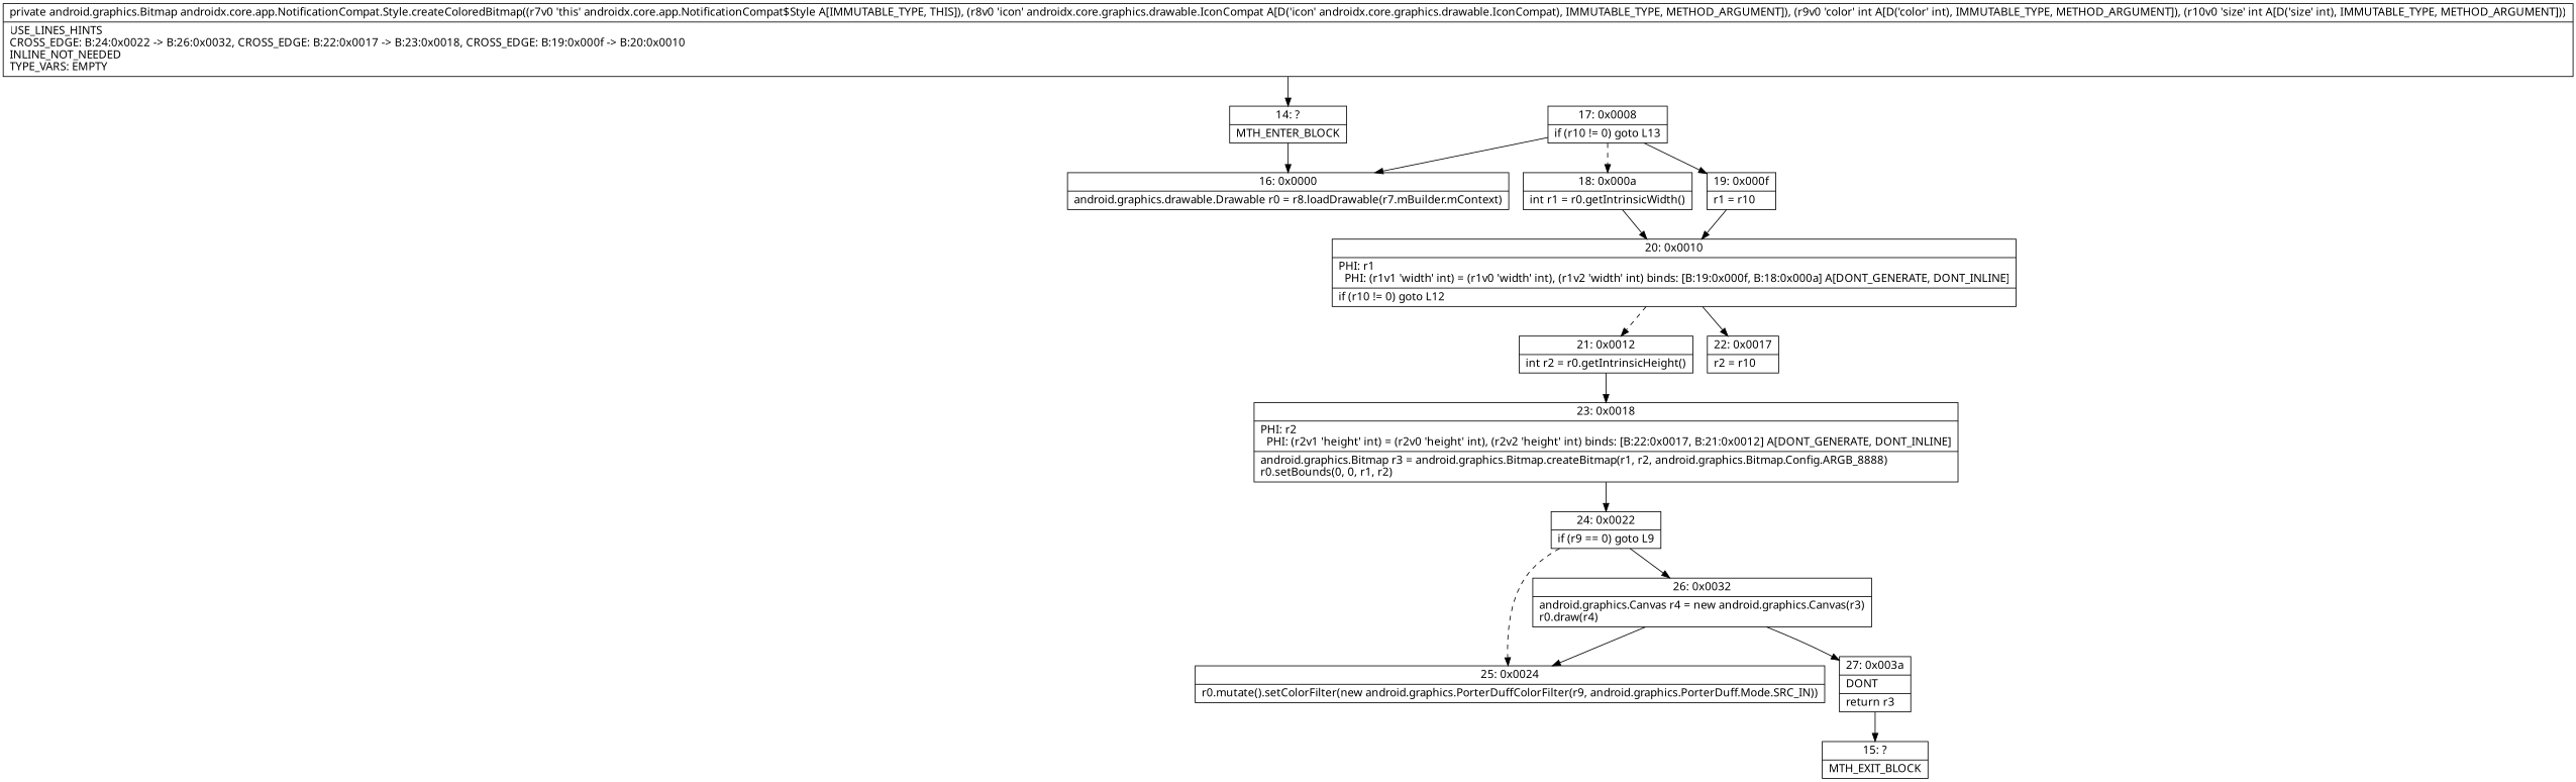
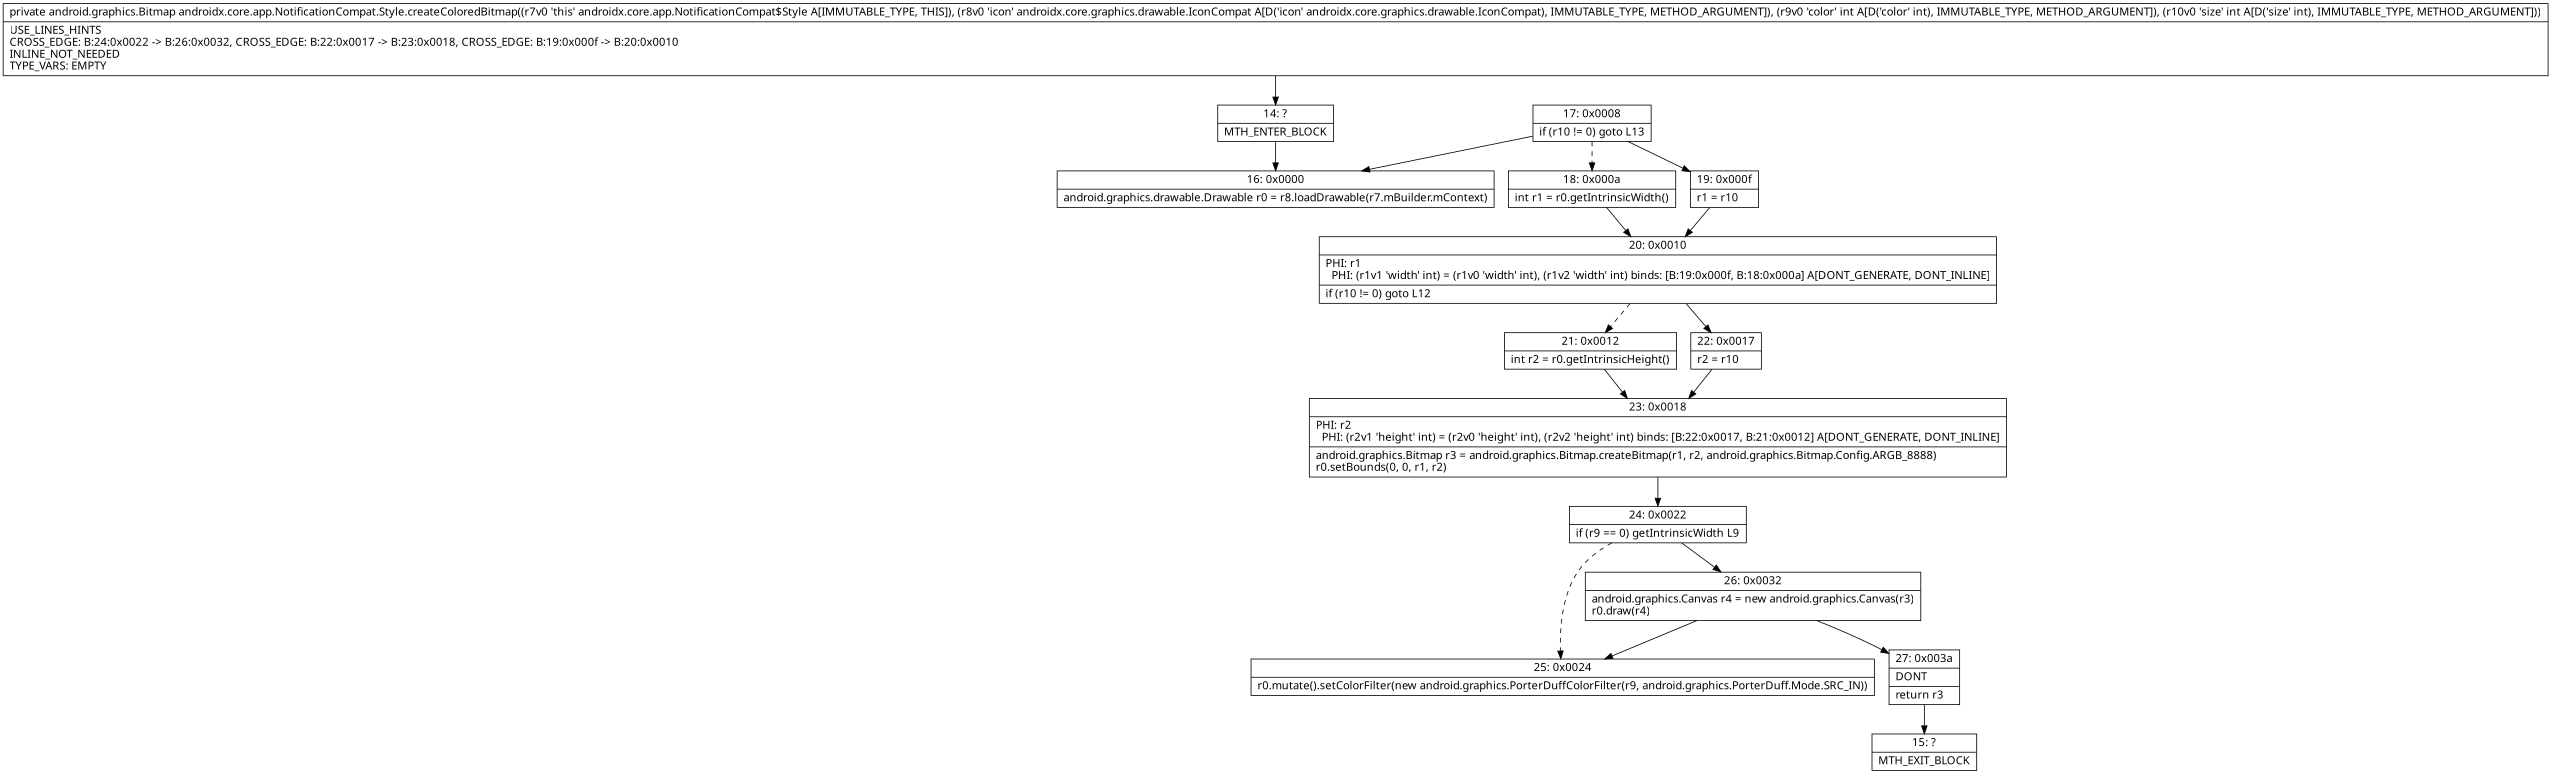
  digraph {
    fontname="Noto Sans"
    node [fontname="Noto Sans" shape=record]
    edge [fontname="Noto Sans"]
    n1 [label="{14\:\ ?|MTH_ENTER_BLOCK\l}"]
    n2 [label="{16\:\ 0x0000|android.graphics.drawable.Drawable r0 = r8.loadDrawable(r7.mBuilder.mContext)\l}"]
    n3 [label="{17\:\ 0x0008|if (r10 != 0) goto L13\l}"]
    n4 [label="{18\:\ 0x000a|int r1 = r0.getIntrinsicWidth()\l}"]
    n5 [label="{19\:\ 0x000f|r1 = r10\l}"]
    n6 [label="{20\:\ 0x0010|PHI: r1 \l  PHI: (r1v1 'width' int) = (r1v0 'width' int), (r1v2 'width' int) binds: [B:19:0x000f, B:18:0x000a] A[DONT_GENERATE, DONT_INLINE]\l|if (r10 != 0) goto L12\l}"]
    n7 [label="{21\:\ 0x0012|int r2 = r0.getIntrinsicHeight()\l}"]
    n8 [label="{22\:\ 0x0017|r2 = r10\l}"]
    n9 [label="{23\:\ 0x0018|PHI: r2 \l  PHI: (r2v1 'height' int) = (r2v0 'height' int), (r2v2 'height' int) binds: [B:22:0x0017, B:21:0x0012] A[DONT_GENERATE, DONT_INLINE]\l|android.graphics.Bitmap r3 = android.graphics.Bitmap.createBitmap(r1, r2, android.graphics.Bitmap.Config.ARGB_8888)\lr0.setBounds(0, 0, r1, r2)\l}"]
-   n10 [label="{24\:\ 0x0022|if (r9 == 0) goto L9\l}"]
+   n10 [label="{24\:\ 0x0022|if (r9 == 0) getIntrinsicWidth L9\l}"]
    n11 [label="{25\:\ 0x0024|r0.mutate().setColorFilter(new android.graphics.PorterDuffColorFilter(r9, android.graphics.PorterDuff.Mode.SRC_IN))\l}"]
    n12 [label="{26\:\ 0x0032|android.graphics.Canvas r4 = new android.graphics.Canvas(r3)\lr0.draw(r4)\l}"]
    n13 [label="{27\:\ 0x003a|DONT\l|return r3\l}"]
    n14 [label="{15\:\ ?|MTH_EXIT_BLOCK\l}"]
    n15 [label="{private android.graphics.Bitmap androidx.core.app.NotificationCompat.Style.createColoredBitmap((r7v0 'this' androidx.core.app.NotificationCompat$Style A[IMMUTABLE_TYPE, THIS]), (r8v0 'icon' androidx.core.graphics.drawable.IconCompat A[D('icon' androidx.core.graphics.drawable.IconCompat), IMMUTABLE_TYPE, METHOD_ARGUMENT]), (r9v0 'color' int A[D('color' int), IMMUTABLE_TYPE, METHOD_ARGUMENT]), (r10v0 'size' int A[D('size' int), IMMUTABLE_TYPE, METHOD_ARGUMENT]))  | USE_LINES_HINTS\lCROSS_EDGE: B:24:0x0022 \-\> B:26:0x0032, CROSS_EDGE: B:22:0x0017 \-\> B:23:0x0018, CROSS_EDGE: B:19:0x000f \-\> B:20:0x0010\lINLINE_NOT_NEEDED\lTYPE_VARS: EMPTY\l}"]
    n1 -> n2
    n3 -> n2
    n3 -> n4 [style=dashed]
    n3 -> n5
    n4 -> n6
    n5 -> n6
    n6 -> n7 [style=dashed]
    n6 -> n8
    n7 -> n9
+   n8 -> n9
    n9 -> n10
    n10 -> n11 [style=dashed]
    n10 -> n12
    n12 -> n11
    n12 -> n13
    n13 -> n14
    n15 -> n1
  }
